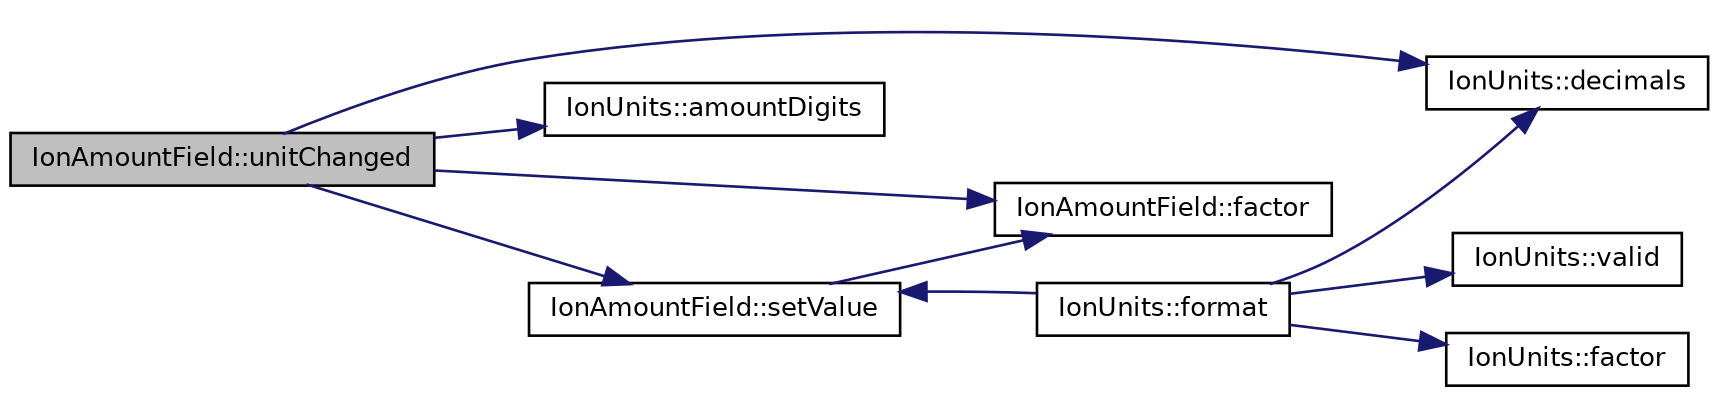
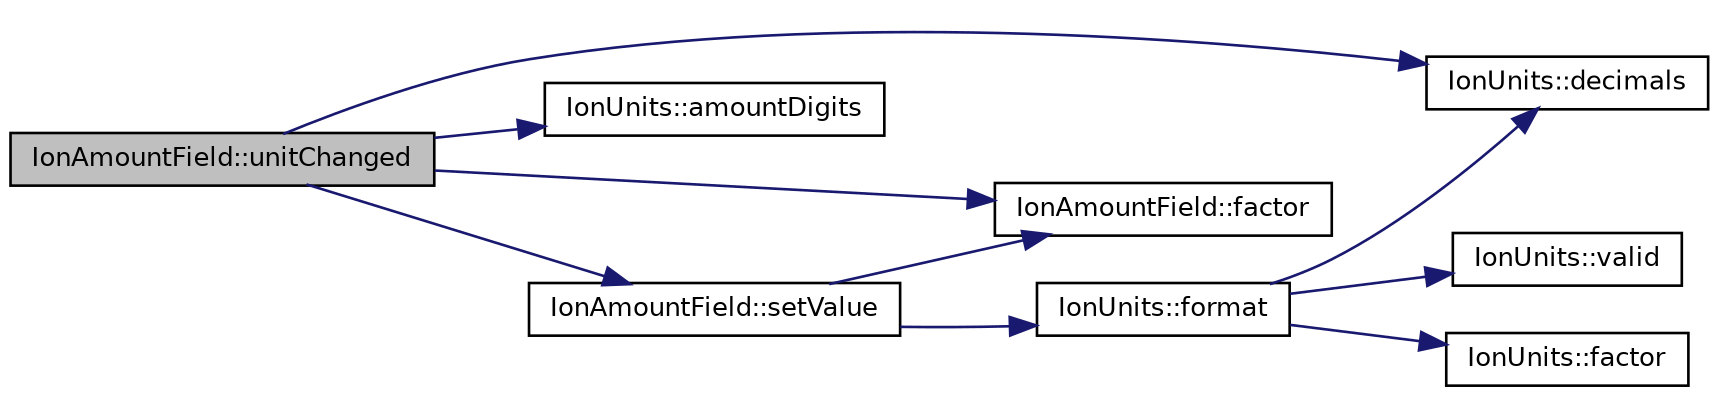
  digraph {
    rankdir=LR
    node [color=black fillcolor=white fontname=Helvetica fontsize=10 shape=record style=filled]
    edge [color=midnightblue fontname=Helvetica fontsize=10 labelfontname=Helvetica labelfontsize=10 style=solid]
    n1 [fillcolor=grey75 fontcolor=black height=0.2 label="IonAmountField::unitChanged" width=0.4]
    n2 [height=0.2 label="IonUnits::decimals" width=0.4]
    n3 [height=0.2 label="IonUnits::amountDigits" width=0.4]
    n4 [height=0.2 label="IonAmountField::setValue" width=0.4]
    n5 [height=0.2 label="IonAmountField::factor" width=0.4]
    n6 [height=0.2 label="IonUnits::format" width=0.4]
    n7 [height=0.2 label="IonUnits::valid" width=0.4]
    n8 [height=0.2 label="IonUnits::factor" width=0.4]
    n1 -> n2
    n1 -> n3
    n1 -> n4
    n1 -> n5
    n4 -> n5
-   n6 -> n4
+   n4 -> n6
    n6 -> n2
    n6 -> n7
    n6 -> n8
  }
